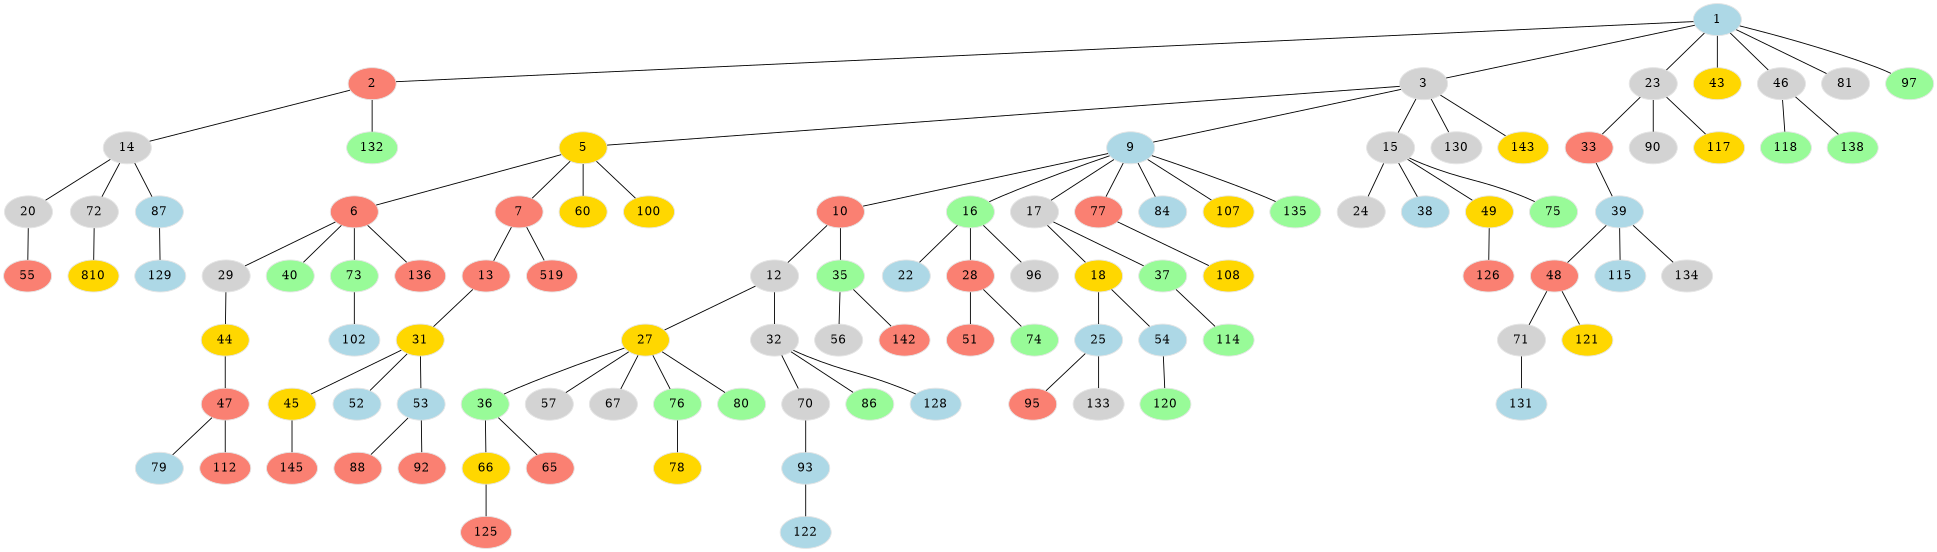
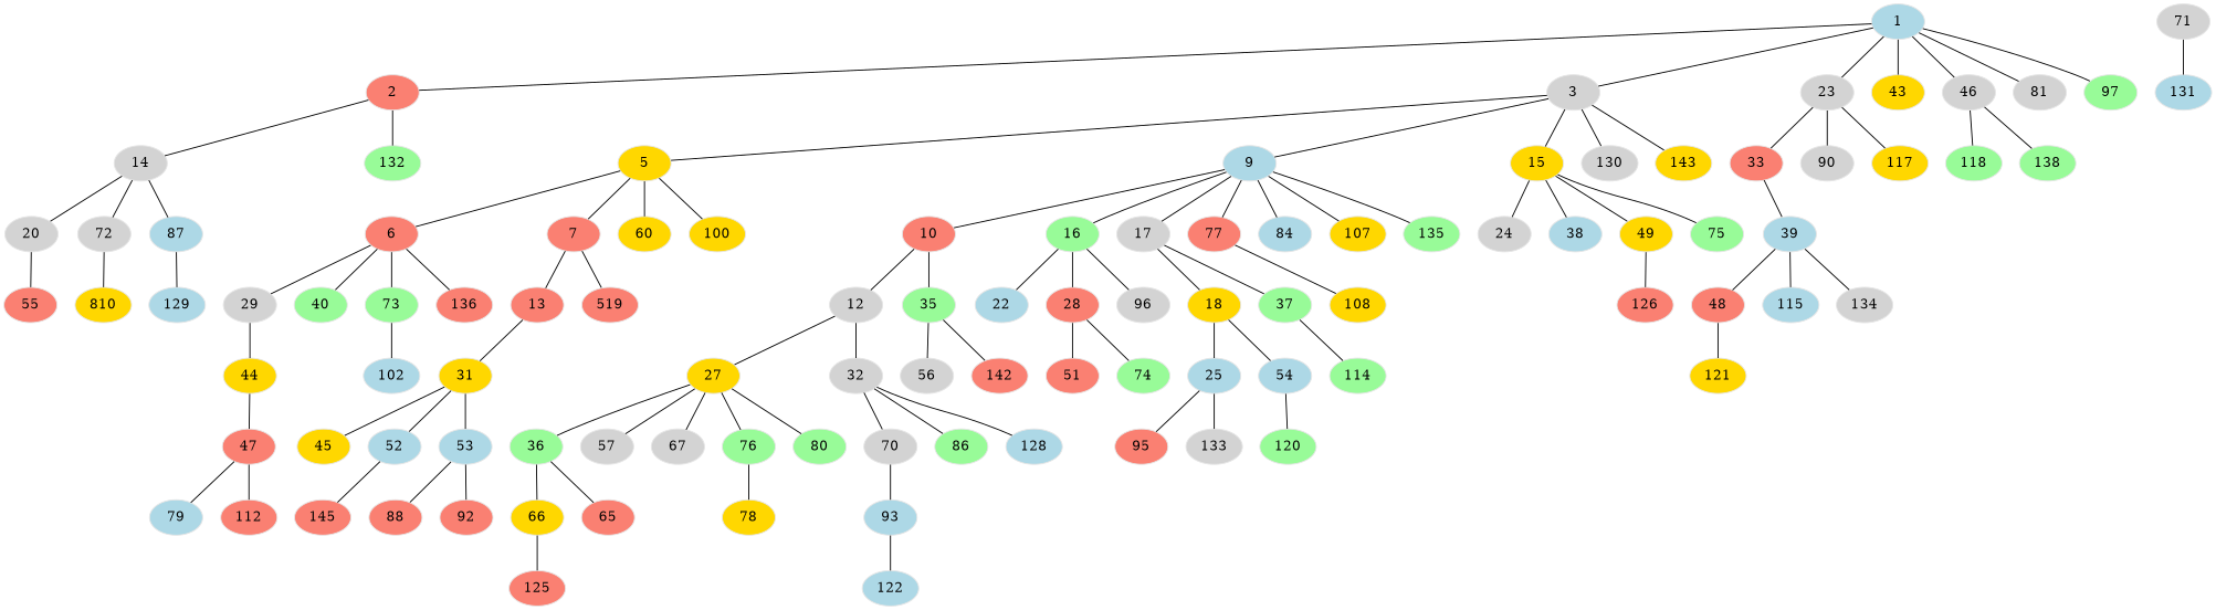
  graph {
    node [color=gray90 fillcolor=salmon style=filled]
    1 [fillcolor=lightblue super="+106"]
    2 [super="+4"]
    3 [fillcolor=lightgrey super="+8"]
    23 [fillcolor=lightgrey super="+26"]
    43 [fillcolor=gold super="+140"]
    46 [fillcolor=lightgrey]
    81 [fillcolor=lightgrey]
    97 [fillcolor=palegreen]
    14 [fillcolor=lightgrey super="+34"]
    132 [fillcolor=palegreen]
    5 [fillcolor=gold super="+61"]
    9 [fillcolor=lightblue super="+11"]
-   15 [fillcolor=lightgrey super="+21"]
+   15 [fillcolor=gold super="+21"]
    130 [fillcolor=lightgrey]
    143 [fillcolor=gold]
    33
    90 [fillcolor=lightgrey]
    117 [fillcolor=gold]
    118 [fillcolor=palegreen]
    138 [fillcolor=palegreen]
    20 [fillcolor=lightgrey super="+59"]
    72 [fillcolor=lightgrey super="+98"]
    87 [fillcolor=lightblue]
    6 [super="+50"]
    7 [super="+19"]
    60 [fillcolor=gold]
    100 [fillcolor=gold]
    10 [super="+91"]
    16 [fillcolor=palegreen]
    17 [fillcolor=lightgrey super="+99"]
    77
    84 [fillcolor=lightblue super="+104"]
    107 [fillcolor=gold]
    135 [fillcolor=palegreen]
    24 [fillcolor=lightgrey]
    38 [fillcolor=lightblue super="+137"]
    49 [fillcolor=gold super="+69"]
    75 [fillcolor=palegreen super="+105"]
    29 [fillcolor=lightgrey]
    40 [fillcolor=palegreen super="+127"]
    73 [fillcolor=palegreen]
    136
    13 [super="+30"]
    n44 [label=519]
    44 [fillcolor=gold super="+124"]
    102 [fillcolor=lightblue]
    31 [fillcolor=gold]
    12 [fillcolor=lightgrey super="+68"]
    35 [fillcolor=palegreen]
    22 [fillcolor=lightblue]
    28 [super="+63"]
    96 [fillcolor=lightgrey super="+116"]
    18 [fillcolor=gold]
    37 [fillcolor=palegreen super="+94"]
    108 [fillcolor=gold]
    27 [fillcolor=gold super="+41"]
    32 [fillcolor=lightgrey super="+62"]
    56 [fillcolor=lightgrey]
    142
    36 [fillcolor=palegreen super="+42"]
    57 [fillcolor=lightgrey]
    67 [fillcolor=lightgrey]
    76 [fillcolor=palegreen]
    80 [fillcolor=palegreen]
    70 [fillcolor=lightgrey]
    86 [fillcolor=palegreen super="+141"]
    128 [fillcolor=lightblue super="+139"]
    45 [fillcolor=gold]
    52 [fillcolor=lightblue super="+83"]
    53 [fillcolor=lightblue super="+58"]
    55 [super="+64"]
    n72 [fillcolor=gold label=810]
    129 [fillcolor=lightblue]
    126
    51
    74 [fillcolor=palegreen super="+109"]
    25 [fillcolor=lightblue super="+111"]
    54 [fillcolor=lightblue]
    114 [fillcolor=palegreen]
    95
    133 [fillcolor=lightgrey]
    120 [fillcolor=palegreen]
    39 [fillcolor=lightblue super="+103"]
    66 [fillcolor=gold super="+101"]
    65
    78 [fillcolor=gold]
    47 [super="+89"]
    145
    88
    92
    93 [fillcolor=lightblue super="+123"]
    48 [super="+85"]
    115 [fillcolor=lightblue]
    134 [fillcolor=lightgrey]
    125
    71 [fillcolor=lightgrey super="+82"]
    121 [fillcolor=gold]
    79 [fillcolor=lightblue]
    112 [super="+113"]
    131 [fillcolor=lightblue]
    122 [fillcolor=lightblue super="+144"]
    1 -- 2
    1 -- 3
    1 -- 23
    1 -- 43
    1 -- 46
    1 -- 81
    1 -- 97
    2 -- 14
    2 -- 132
    3 -- 5
    3 -- 9
    3 -- 15
    3 -- 130
    3 -- 143
    23 -- 33
    23 -- 90
    23 -- 117
    46 -- 118
    46 -- 138
    14 -- 20
    14 -- 72
    14 -- 87
    5 -- 6
    5 -- 7
    5 -- 60
    5 -- 100
    9 -- 10
    9 -- 16
    9 -- 17
    9 -- 77
    9 -- 84
    9 -- 107
    9 -- 135
    15 -- 24
    15 -- 38
    15 -- 49
    15 -- 75
    33 -- 39
    20 -- 55
    72 -- n72
    87 -- 129
    6 -- 29
    6 -- 40
    6 -- 73
    6 -- 136
    7 -- 13
    7 -- n44
    10 -- 12
    10 -- 35
    16 -- 22
    16 -- 28
    16 -- 96
    17 -- 18
    17 -- 37
    77 -- 108
    49 -- 126
    29 -- 44
    73 -- 102
    13 -- 31
    44 -- 47
    31 -- 45
    31 -- 52
    31 -- 53
    12 -- 27
    12 -- 32
    35 -- 56
    35 -- 142
    28 -- 51
    28 -- 74
    18 -- 25
    18 -- 54
    37 -- 114
    27 -- 36
    27 -- 57
    27 -- 67
    27 -- 76
    27 -- 80
    32 -- 70
    32 -- 86
    32 -- 128
    36 -- 66
    36 -- 65
    76 -- 78
    70 -- 93
-   45 -- 145
+   52 -- 145
    53 -- 88
    53 -- 92
    25 -- 95
    25 -- 133
    54 -- 120
    39 -- 48
    39 -- 115
    39 -- 134
    66 -- 125
    47 -- 79
    47 -- 112
    93 -- 122
-   48 -- 71
    48 -- 121
    71 -- 131
  }
